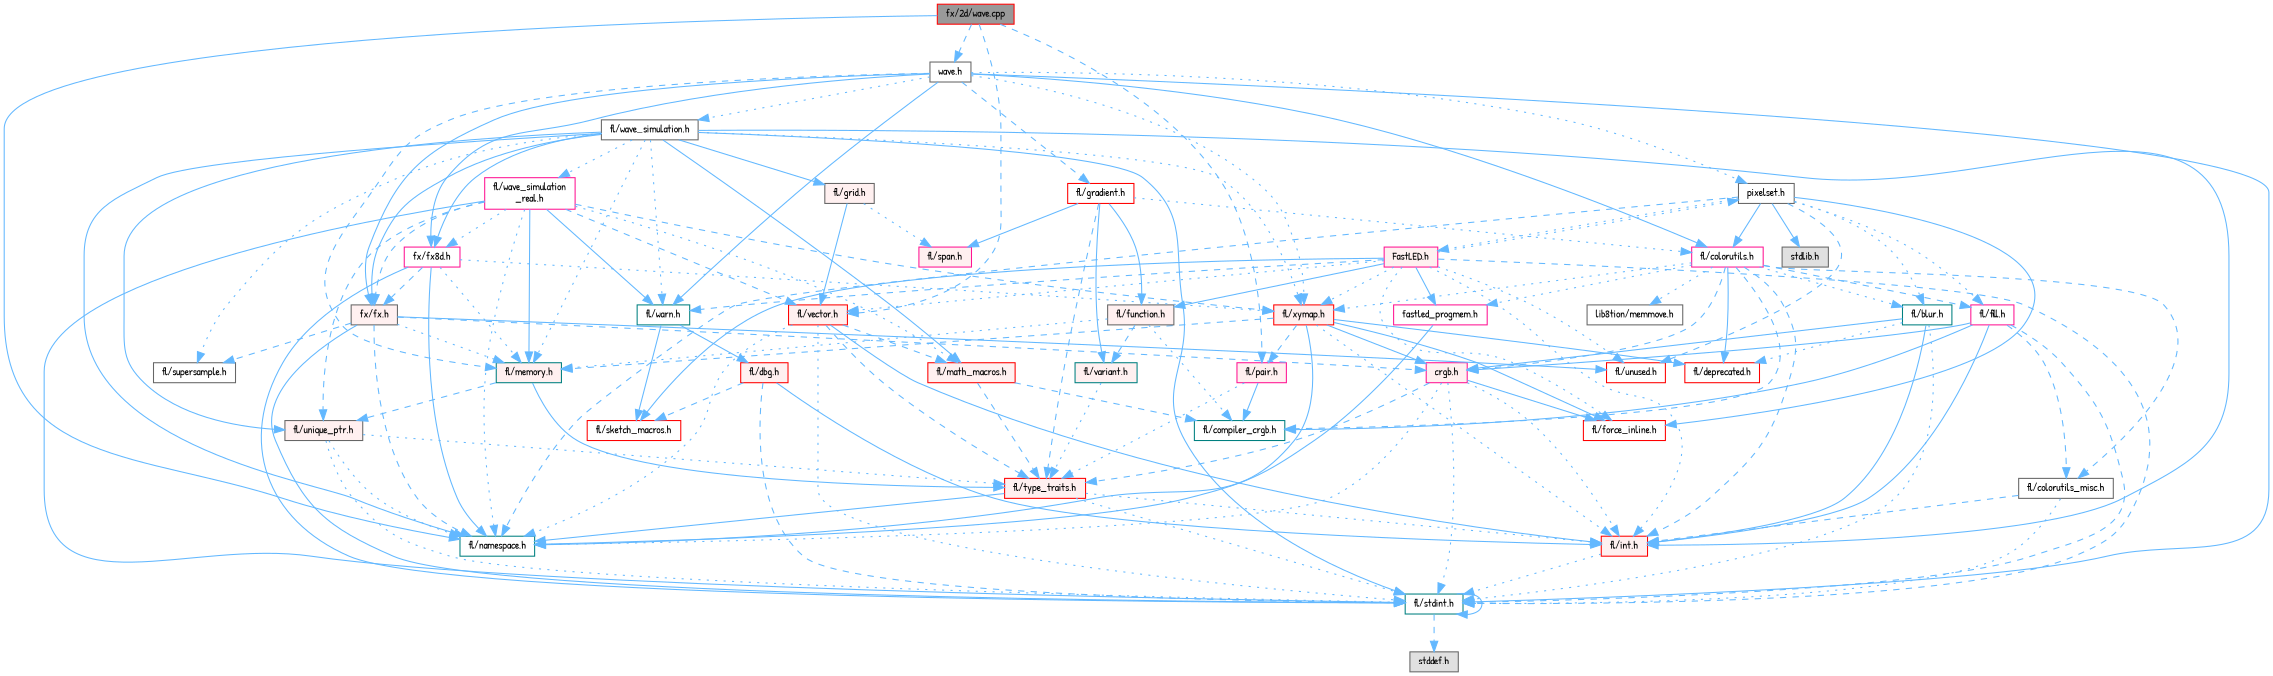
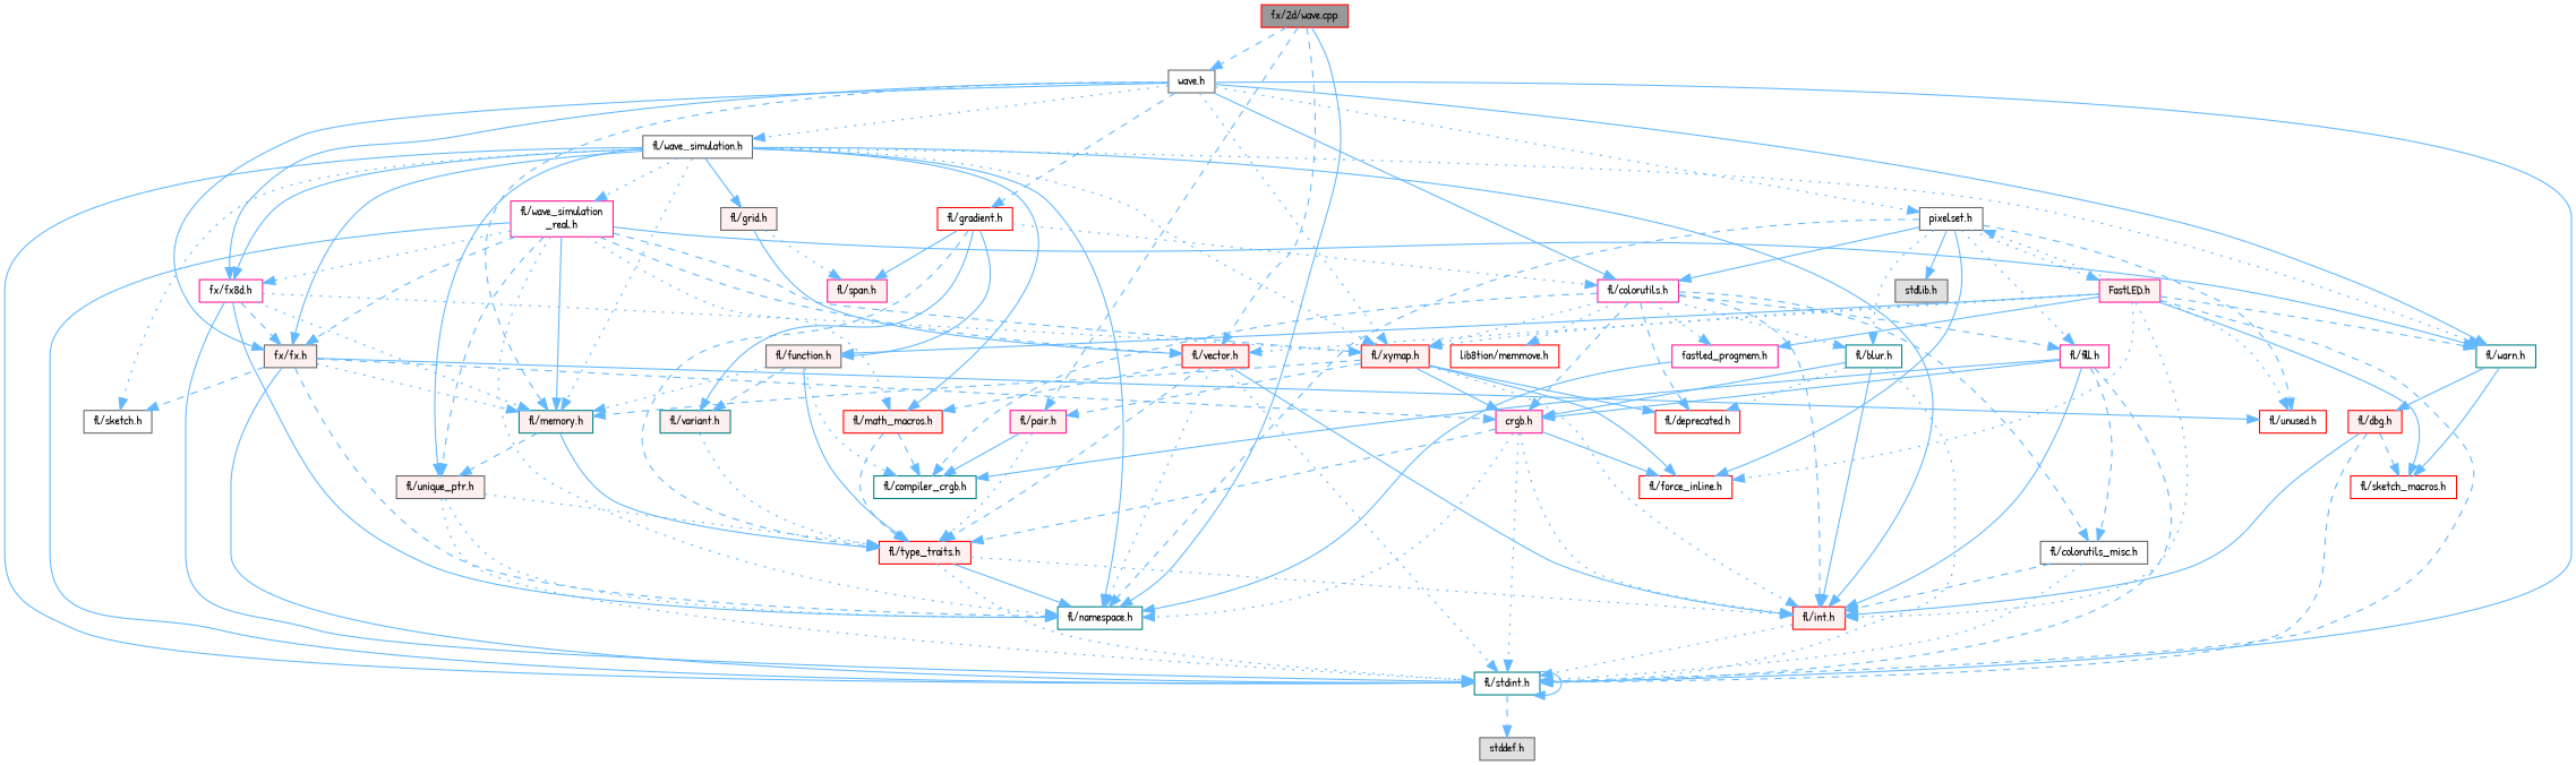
  digraph {
    fontname="Patrick Hand"
    node [color=red fillcolor=white fontname="Patrick Hand" fontsize=10 shape=box style=filled]
    edge [color=steelblue1 fontname="Patrick Hand" fontsize=10 labelfontname=Helvetica labelfontsize=10 style=solid]
    n1 [fillcolor=grey60 fontcolor=black height=0.2 label="fx/2d/wave.cpp" width=0.4]
    n2 [color=gray40 height=0.2 label="wave.h" width=0.4]
    n3 [color=teal height=0.2 label="fl/namespace.h" width=0.4]
    n4 [color=deeppink fillcolor="#FFF0F0" height=0.2 label="fl/pair.h" width=0.4]
    n5 [fillcolor="#FFF0F0" height=0.2 label="fl/vector.h" width=0.4]
    n6 [color=teal height=0.2 label="fl/stdint.h" width=0.4]
    n7 [color=teal height=0.2 label="fl/warn.h" width=0.4]
    n8 [color=deeppink height=0.2 label="fl/colorutils.h" width=0.4]
    n9 [fillcolor="#FFF0F0" height=0.2 label="fl/xymap.h" width=0.4]
    n10 [color=teal fillcolor="#FFF0F0" height=0.2 label="fl/memory.h" width=0.4]
    n11 [height=0.2 label="fl/gradient.h" width=0.4]
    n12 [color=gray40 height=0.2 label="fl/wave_simulation.h" width=0.4]
    n13 [color=gray40 fillcolor="#FFF0F0" height=0.2 label="fx/fx.h" width=0.4]
    n14 [color=deeppink height=0.2 label="fx/fx8d.h" width=0.4]
    n15 [color=gray40 height=0.2 label="pixelset.h" width=0.4]
    n16 [color=teal height=0.2 label="fl/compiler_crgb.h" width=0.4]
    n17 [fillcolor="#FFF0F0" height=0.2 label="fl/type_traits.h" width=0.4]
    n18 [fillcolor="#FFF0F0" height=0.2 label="fl/int.h" width=0.4]
    n19 [fillcolor="#FFF0F0" height=0.2 label="fl/math_macros.h" width=0.4]
    n20 [color=gray40 fillcolor="#E0E0E0" height=0.2 label="stddef.h" width=0.4]
    n21 [fillcolor="#FFF0F0" height=0.2 label="fl/dbg.h" width=0.4]
    n22 [height=0.2 label="fl/sketch_macros.h" width=0.4]
    n23 [color=deeppink fillcolor="#FFF0F0" height=0.2 label="crgb.h" width=0.4]
    n24 [color=deeppink height=0.2 label="fastled_progmem.h" width=0.4]
    n25 [color=teal height=0.2 label="fl/blur.h" width=0.4]
    n26 [height=0.2 label="fl/deprecated.h" width=0.4]
    n27 [color=gray40 height=0.2 label="fl/colorutils_misc.h" width=0.4]
    n28 [color=deeppink height=0.2 label="fl/fill.h" width=0.4]
-   n29 [color=gray40 height=0.2 label="lib8tion/memmove.h" width=0.4]
+   n29 [height=0.2 label="lib8tion/memmove.h" width=0.4]
    n30 [height=0.2 label="fl/force_inline.h" width=0.4]
    n31 [color=gray40 fillcolor="#FFF0F0" height=0.2 label="fl/unique_ptr.h" width=0.4]
    n32 [color=gray40 fillcolor="#FFF0F0" height=0.2 label="fl/function.h" width=0.4]
    n33 [color=teal fillcolor="#FFF0F0" height=0.2 label="fl/variant.h" width=0.4]
    n34 [color=deeppink fillcolor="#FFF0F0" height=0.2 label="fl/span.h" width=0.4]
    n35 [color=deeppink height=0.2 label="fl/wave_simulation\l_real.h" width=0.4]
-   n36 [color=gray40 height=0.2 label="fl/supersample.h" width=0.4]
+   n36 [color=gray40 height=0.2 label="fl/sketch.h" width=0.4]
    n37 [color=gray40 fillcolor="#FFF0F0" height=0.2 label="fl/grid.h" width=0.4]
    n38 [height=0.2 label="fl/unused.h" width=0.4]
    n39 [color=deeppink fillcolor="#FFF0F0" height=0.2 label="FastLED.h" width=0.4]
    n40 [color=gray40 fillcolor="#E0E0E0" height=0.2 label="stdlib.h" width=0.4]
    n1 -> n2 [style=dashed]
    n1 -> n3
    n1 -> n4 [style=dashed]
    n1 -> n5 [style=dashed]
    n2 -> n6
    n2 -> n7
    n2 -> n8
    n2 -> n9 [style=dotted]
    n2 -> n10 [style=dashed]
    n2 -> n11 [style=dashed]
    n2 -> n12 [style=dotted]
    n2 -> n13
    n2 -> n14
    n2 -> n15 [style=dotted]
    n4 -> n16
    n4 -> n17 [style=dotted]
    n5 -> n3 [style=dotted]
    n5 -> n6 [style=dotted]
    n5 -> n17 [style=dashed]
    n5 -> n18
    n5 -> n19 [style=dashed]
    n6 -> n6
    n6 -> n20 [style=dashed]
    n7 -> n21
    n7 -> n22
    n8 -> n9 [style=dotted]
    n8 -> n16 [style=dashed]
    n8 -> n18 [style=dashed]
    n8 -> n23 [style=dashed]
    n8 -> n24 [style=dotted]
    n8 -> n25 [style=dotted]
-   n8 -> n26
+   n8 -> n26 [style=dashed]
    n8 -> n27 [style=dashed]
    n8 -> n28 [style=dashed]
    n8 -> n29 [style=dotted]
-   n9 -> n3
    n9 -> n4 [style=dashed]
    n9 -> n10 [style=dashed]
    n9 -> n18 [style=dotted]
    n9 -> n23
    n9 -> n26
    n9 -> n30
    n10 -> n17
    n10 -> n31 [style=dashed]
    n11 -> n8 [style=dotted]
    n11 -> n17 [style=dashed]
    n11 -> n32
    n11 -> n33
    n11 -> n34
    n12 -> n3
    n12 -> n6
    n12 -> n7 [style=dotted]
    n12 -> n9 [style=dotted]
    n12 -> n10 [style=dotted]
    n12 -> n13
    n12 -> n14
    n12 -> n18
    n12 -> n19
    n12 -> n31
    n12 -> n35 [style=dotted]
    n12 -> n36 [style=dotted]
    n12 -> n37
    n13 -> n3 [style=dashed]
    n13 -> n6
    n13 -> n10 [style=dotted]
    n13 -> n23 [style=dashed]
    n13 -> n36 [style=dashed]
    n13 -> n38
    n14 -> n3
    n14 -> n6
    n14 -> n9 [style=dotted]
    n14 -> n10 [style=dotted]
    n14 -> n13 [style=dashed]
    n15 -> n3 [style=dashed]
    n15 -> n8
    n15 -> n25 [style=dotted]
    n15 -> n28 [style=dotted]
    n15 -> n30
    n15 -> n38 [style=dashed]
    n15 -> n39 [style=dotted]
    n15 -> n40
    n17 -> n3
    n17 -> n6 [style=dotted]
    n17 -> n18 [style=dotted]
    n18 -> n6 [style=dotted]
    n19 -> n16 [style=dashed]
    n19 -> n17 [style=dashed]
    n21 -> n6 [style=dashed]
    n21 -> n18
    n21 -> n22 [style=dashed]
    n23 -> n3 [style=dotted]
    n23 -> n6 [style=dotted]
    n23 -> n17 [style=dashed]
    n23 -> n18 [style=dotted]
    n23 -> n30
    n24 -> n3
    n25 -> n6 [style=dotted]
    n25 -> n18
    n25 -> n23
    n25 -> n26 [style=dotted]
    n27 -> n6 [style=dotted]
    n27 -> n18 [style=dashed]
    n28 -> n6 [style=dashed]
    n28 -> n16
    n28 -> n18
    n28 -> n23
    n28 -> n27 [style=dashed]
    n31 -> n3 [style=dotted]
    n31 -> n6 [style=dotted]
    n31 -> n17 [style=dotted]
    n32 -> n10 [style=dotted]
    n32 -> n16 [style=dotted]
+   n32 -> n17
    n32 -> n33 [style=dashed]
    n33 -> n17 [style=dotted]
    n35 -> n3 [style=dotted]
    n35 -> n5 [style=dashed]
    n35 -> n6
    n35 -> n7
    n35 -> n9 [style=dashed]
    n35 -> n10
    n35 -> n13 [style=dashed]
    n35 -> n14 [style=dotted]
    n35 -> n19 [style=dotted]
    n35 -> n31 [style=dashed]
    n37 -> n5
    n37 -> n34 [style=dotted]
    n39 -> n5 [style=dotted]
    n39 -> n6 [style=dashed]
    n39 -> n7 [style=dashed]
    n39 -> n9 [style=dotted]
    n39 -> n15 [style=dotted]
    n39 -> n18 [style=dotted]
    n39 -> n22
    n39 -> n24
    n39 -> n30 [style=dotted]
    n39 -> n32
    n39 -> n38 [style=dotted]
  }
